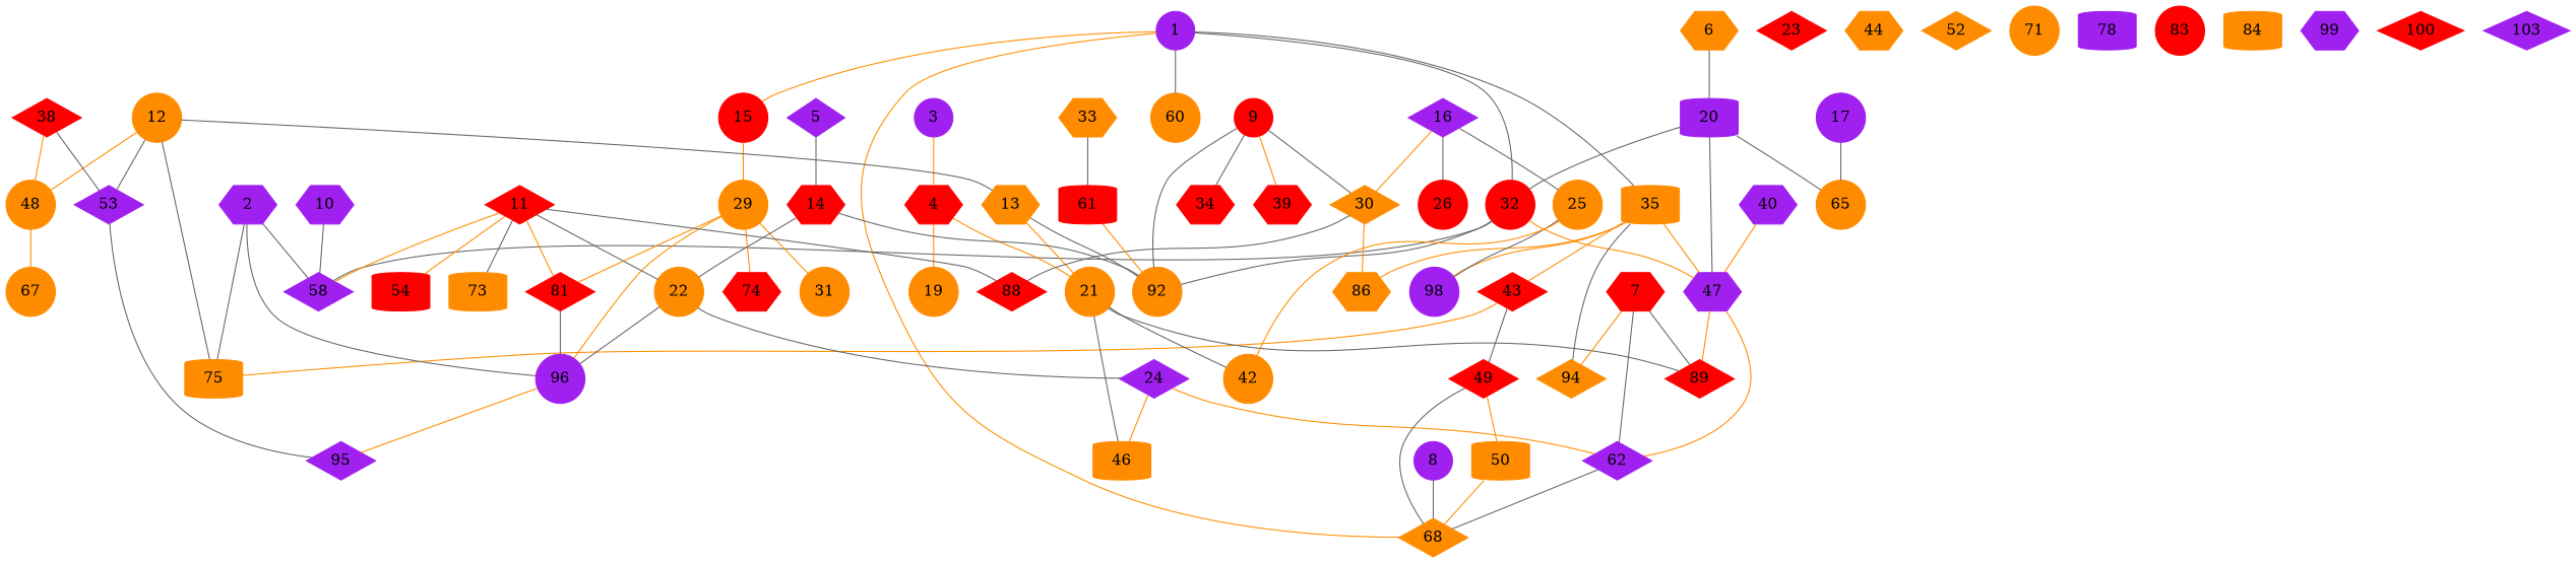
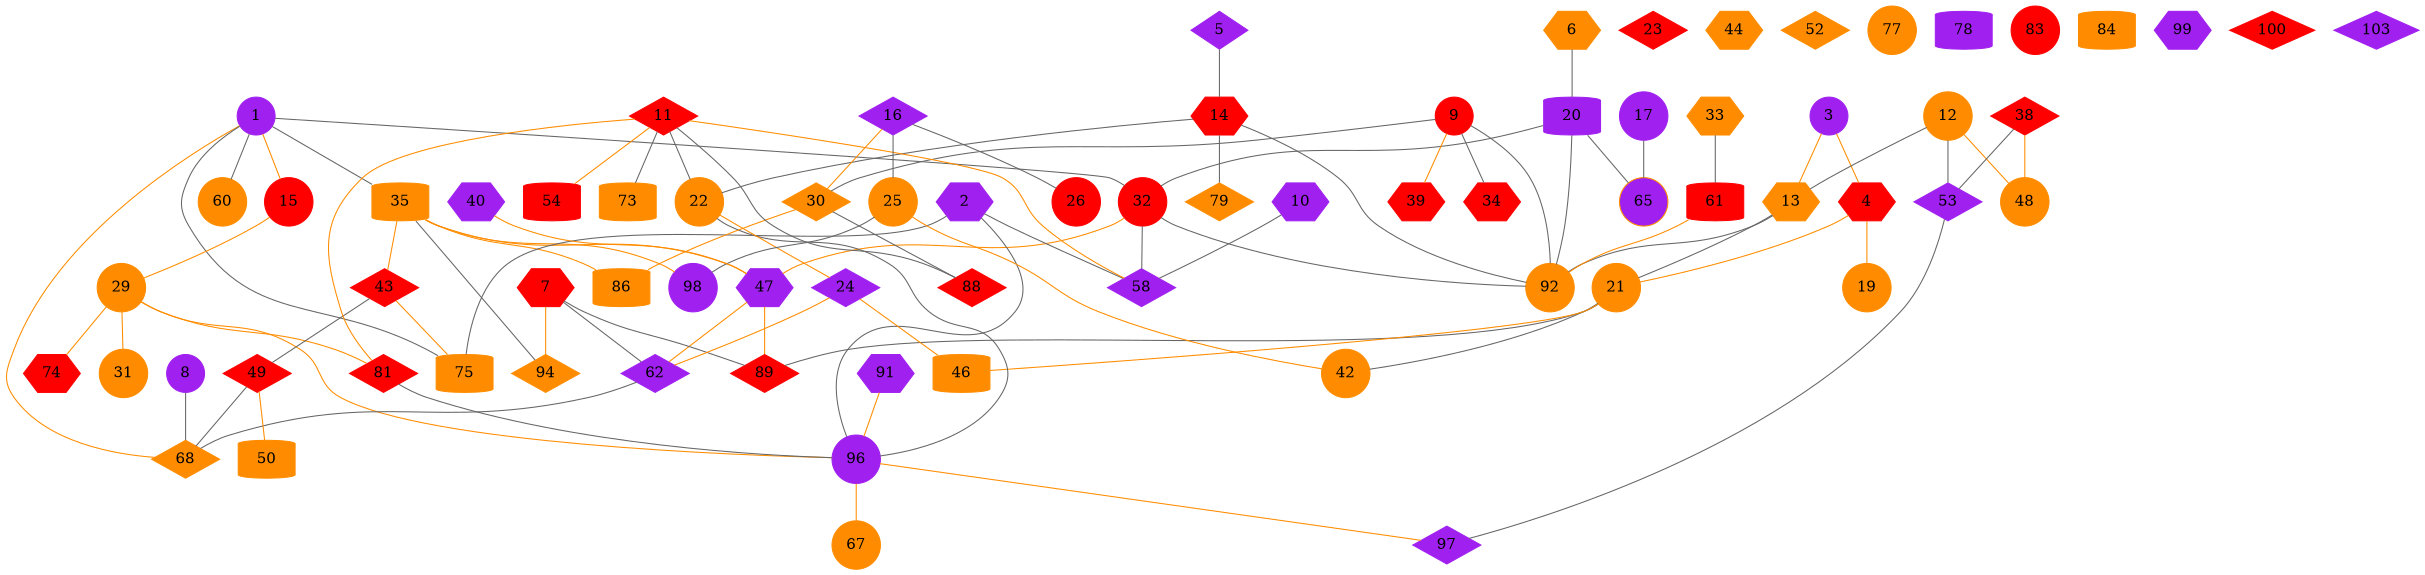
  graph {
    node [color=darkorange shape=circle style=filled]
    edge [color=gray40]
    1 [color=purple super="+102"]
    15 [color=red]
    32 [color=red super="+85"]
    35 [shape=cylinder super="+99"]
    60
    68 [shape=diamond super="+101"]
    29 [super="+57"]
    58 [color=purple shape=diamond]
    92
    47 [color=purple shape=hexagon super="+77"]
    94 [shape=diamond]
    98 [color=purple]
-   86 [shape=hexagon]
+   86 [shape=cylinder]
    43 [color=red shape=diamond super="+45"]
    2 [color=purple shape=hexagon super="+51"]
    75 [shape=cylinder]
    96 [color=purple super="+104"]
-   97 [color=purple shape=diamond label=95]
+   97 [color=purple shape=diamond]
    4 [color=red shape=hexagon super="+27"]
    19
    21 [super="+69"]
    3 [color=purple]
    13 [shape=hexagon super="+87"]
    89 [color=red shape=diamond]
    42
    46 [shape=cylinder]
    14 [color=red shape=hexagon super="+70"]
    22
+   79 [shape=diamond]
    5 [color=purple shape=diamond]
    6 [shape=hexagon super="+56"]
    20 [color=purple shape=cylinder super="+82"]
-   65 [super="+106"]
+   65 [super="+106" fillcolor=purple]
    7 [color=red shape=hexagon super="+95"]
    62 [color=purple shape=diamond super="+80"]
    8 [color=purple super="+72"]
    9 [color=red super="+76"]
    30 [shape=diamond super="+41"]
    34 [color=red shape=hexagon]
    39 [color=red shape=hexagon]
    88 [color=red shape=diamond]
    10 [color=purple shape=hexagon]
    11 [color=red shape=diamond super="+18"]
    54 [color=red shape=cylinder super="+93"]
    73 [shape=cylinder]
    81 [color=red shape=diamond]
    24 [color=purple shape=diamond super="+37"]
    12
    48 [super="+59"]
    53 [color=purple shape=diamond super="+66"]
    67
    31
    74 [color=red shape=hexagon]
    16 [color=purple shape=diamond super="+55"]
    25 [super="+36"]
    26 [color=red]
    17 [color=purple super="+28"]
    23 [color=red shape=diamond]
    33 [shape=hexagon]
    61 [color=red shape=cylinder]
    49 [color=red shape=diamond super="+64"]
    38 [color=red shape=diamond]
    40 [color=purple shape=hexagon]
    50 [shape=cylinder]
    44 [shape=hexagon]
    52 [shape=diamond]
-   71
+   71 [label=77]
    78 [color=purple shape=cylinder]
    83 [color=red]
    84 [shape=cylinder]
    n71 [color=purple label=99 shape=hexagon]
+   91 [color=purple shape=hexagon]
    100 [color=red shape=diamond]
    103 [color=purple shape=diamond]
    1 -- 15 [color=darkorange]
    1 -- 32
    1 -- 35
    1 -- 60
    1 -- 68 [color=darkorange]
    15 -- 29 [color=darkorange]
    32 -- 58
    32 -- 92
    32 -- 47 [color=darkorange]
    35 -- 47 [color=darkorange]
    35 -- 94
    35 -- 98 [color=darkorange]
    35 -- 86 [color=darkorange]
    35 -- 43 [color=darkorange]
    29 -- 96 [color=darkorange]
    29 -- 81 [color=darkorange]
    29 -- 31 [color=darkorange]
    29 -- 74 [color=darkorange]
    47 -- 89 [color=darkorange weight=2]
    47 -- 62 [color=darkorange]
    43 -- 75 [color=darkorange]
    43 -- 49
    2 -- 58
    2 -- 75
    2 -- 96
    96 -- 97 [color=darkorange]
    4 -- 19 [color=darkorange]
    4 -- 21 [color=darkorange]
    21 -- 89
    21 -- 42
-   21 -- 46
+   21 -- 46 [color=darkorange]
    3 -- 4 [color=darkorange]
+   3 -- 13 [color=darkorange]
    13 -- 92
-   13 -- 21 [color=darkorange]
+   13 -- 21
    14 -- 92
    14 -- 22
+   14 -- 79
    22 -- 96
-   22 -- 24
+   22 -- 24 [color=darkorange]
    5 -- 14
    6 -- 20
    20 -- 32
-   20 -- 47
+   20 -- 92
    20 -- 65
    7 -- 94 [color=darkorange]
    7 -- 89
    7 -- 62
    62 -- 68
    8 -- 68
    9 -- 92
    9 -- 30
    9 -- 34
    9 -- 39 [color=darkorange]
    30 -- 86 [color=darkorange]
    30 -- 88
    10 -- 58
    11 -- 58 [color=darkorange]
    11 -- 22
    11 -- 88
    11 -- 54 [color=darkorange]
    11 -- 73
    11 -- 81 [color=darkorange]
    81 -- 96
    24 -- 46 [color=darkorange]
    24 -- 62 [color=darkorange]
-   12 -- 75
+   1 -- 75
    12 -- 13
    12 -- 48 [color=darkorange]
    12 -- 53
-   48 -- 67 [color=darkorange]
+   96 -- 67 [color=darkorange]
    53 -- 97
    16 -- 30 [color=darkorange]
    16 -- 25
    16 -- 26
    25 -- 98
    25 -- 42 [color=darkorange]
    17 -- 65
    33 -- 61
    61 -- 92 [color=darkorange]
    49 -- 68
    49 -- 50 [color=darkorange]
    38 -- 48 [color=darkorange]
    38 -- 53
    40 -- 47 [color=darkorange]
-   50 -- 68 [color=darkorange]
+   91 -- 96 [color=darkorange]
  }
